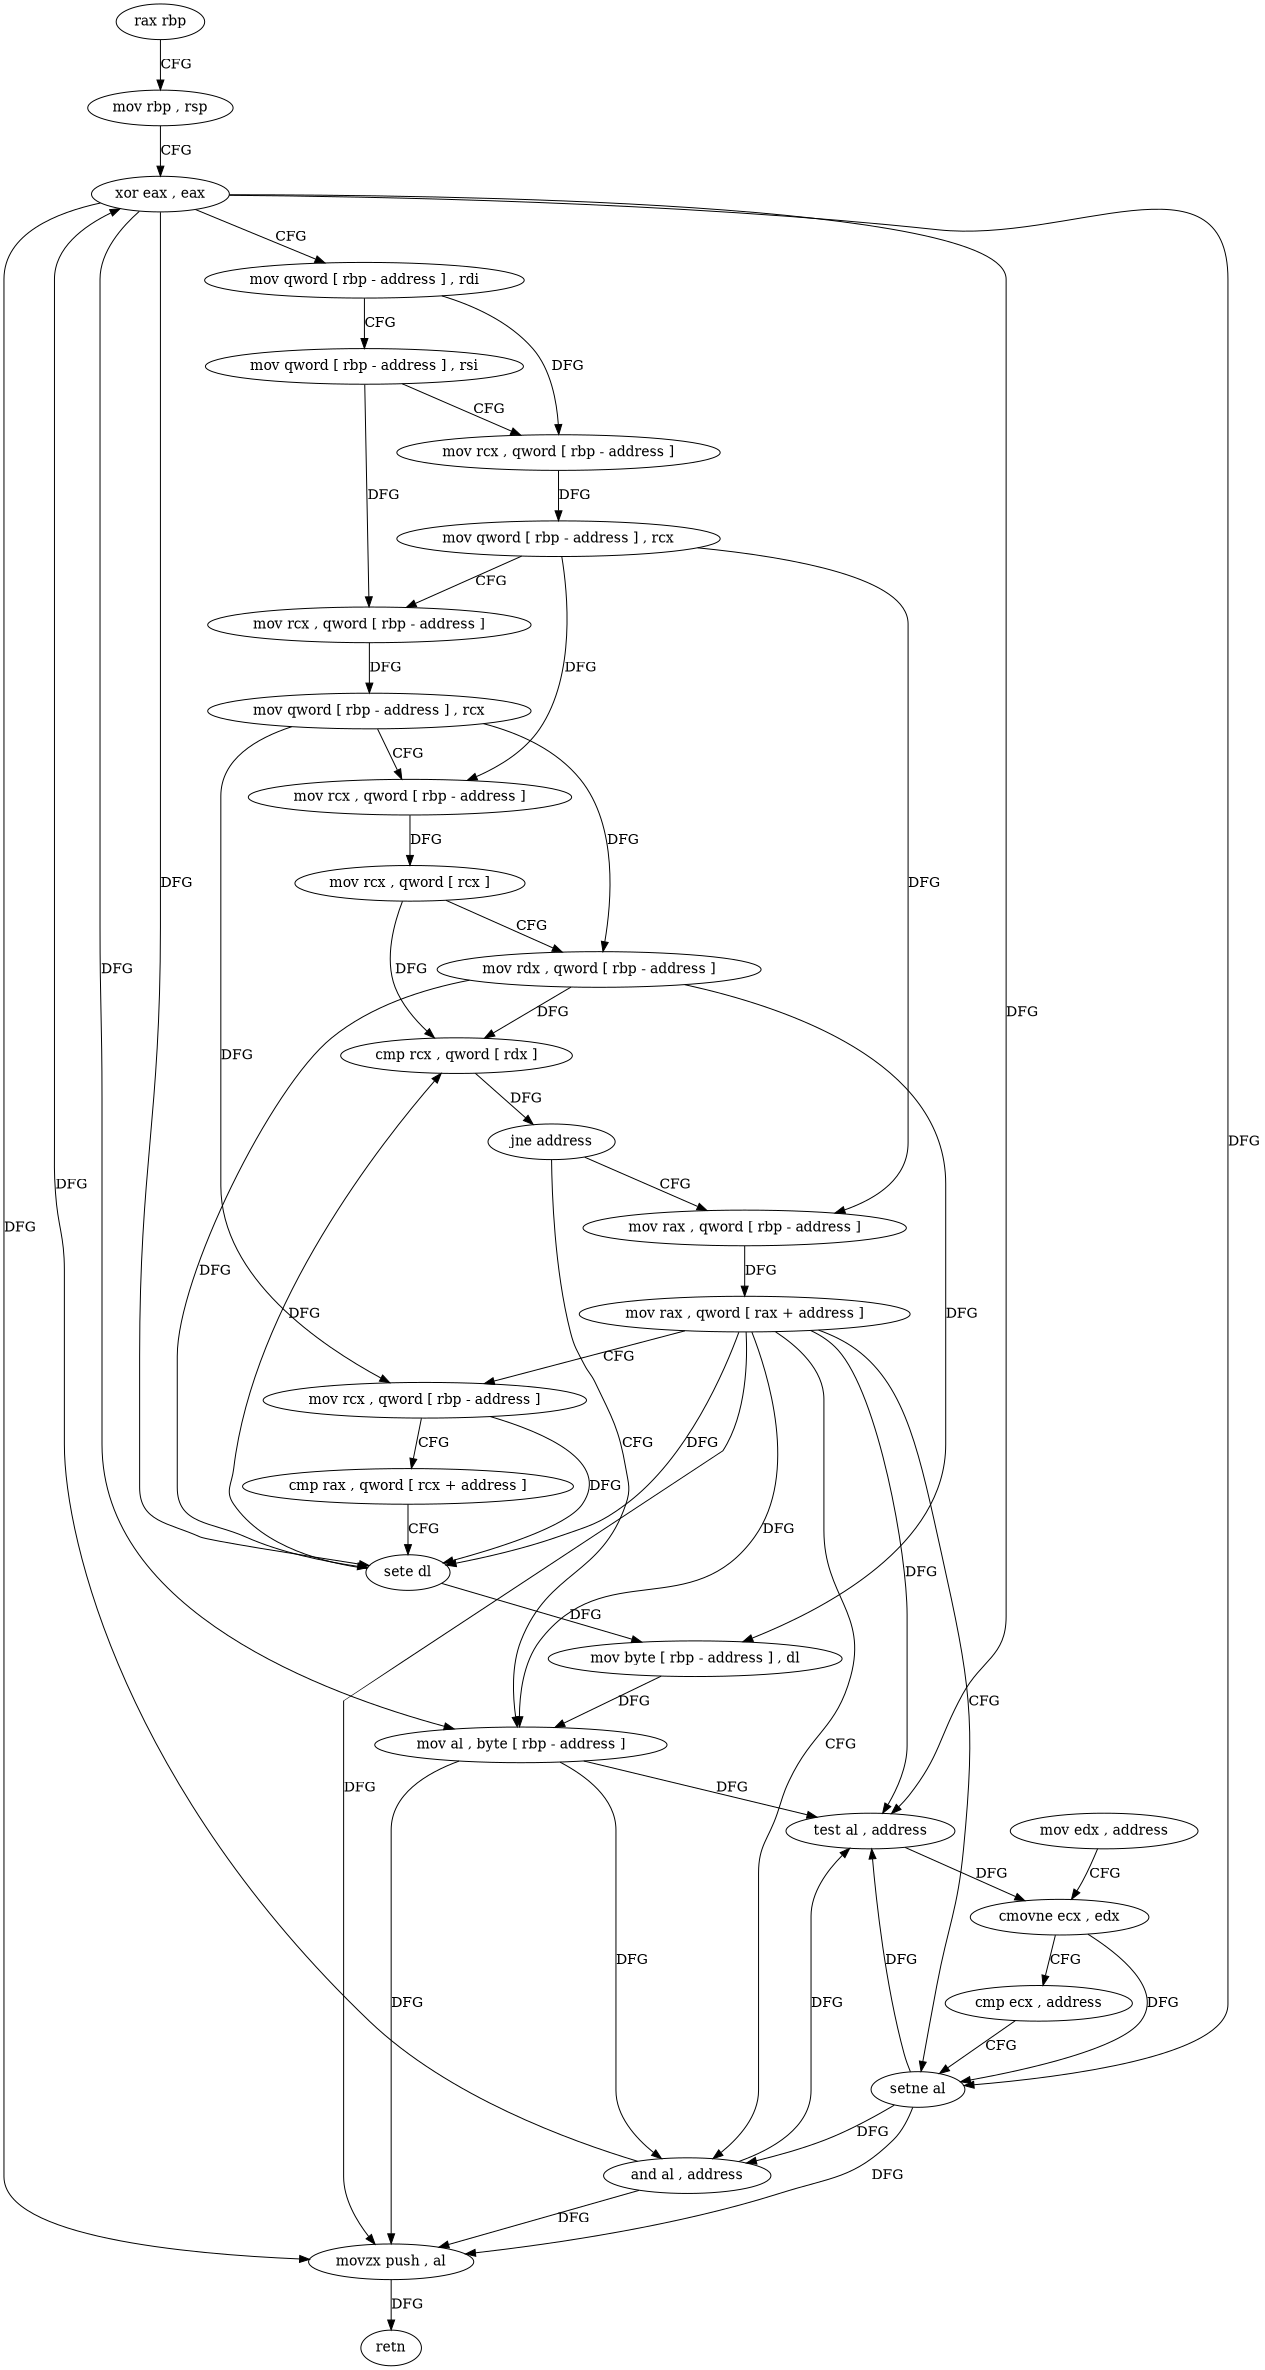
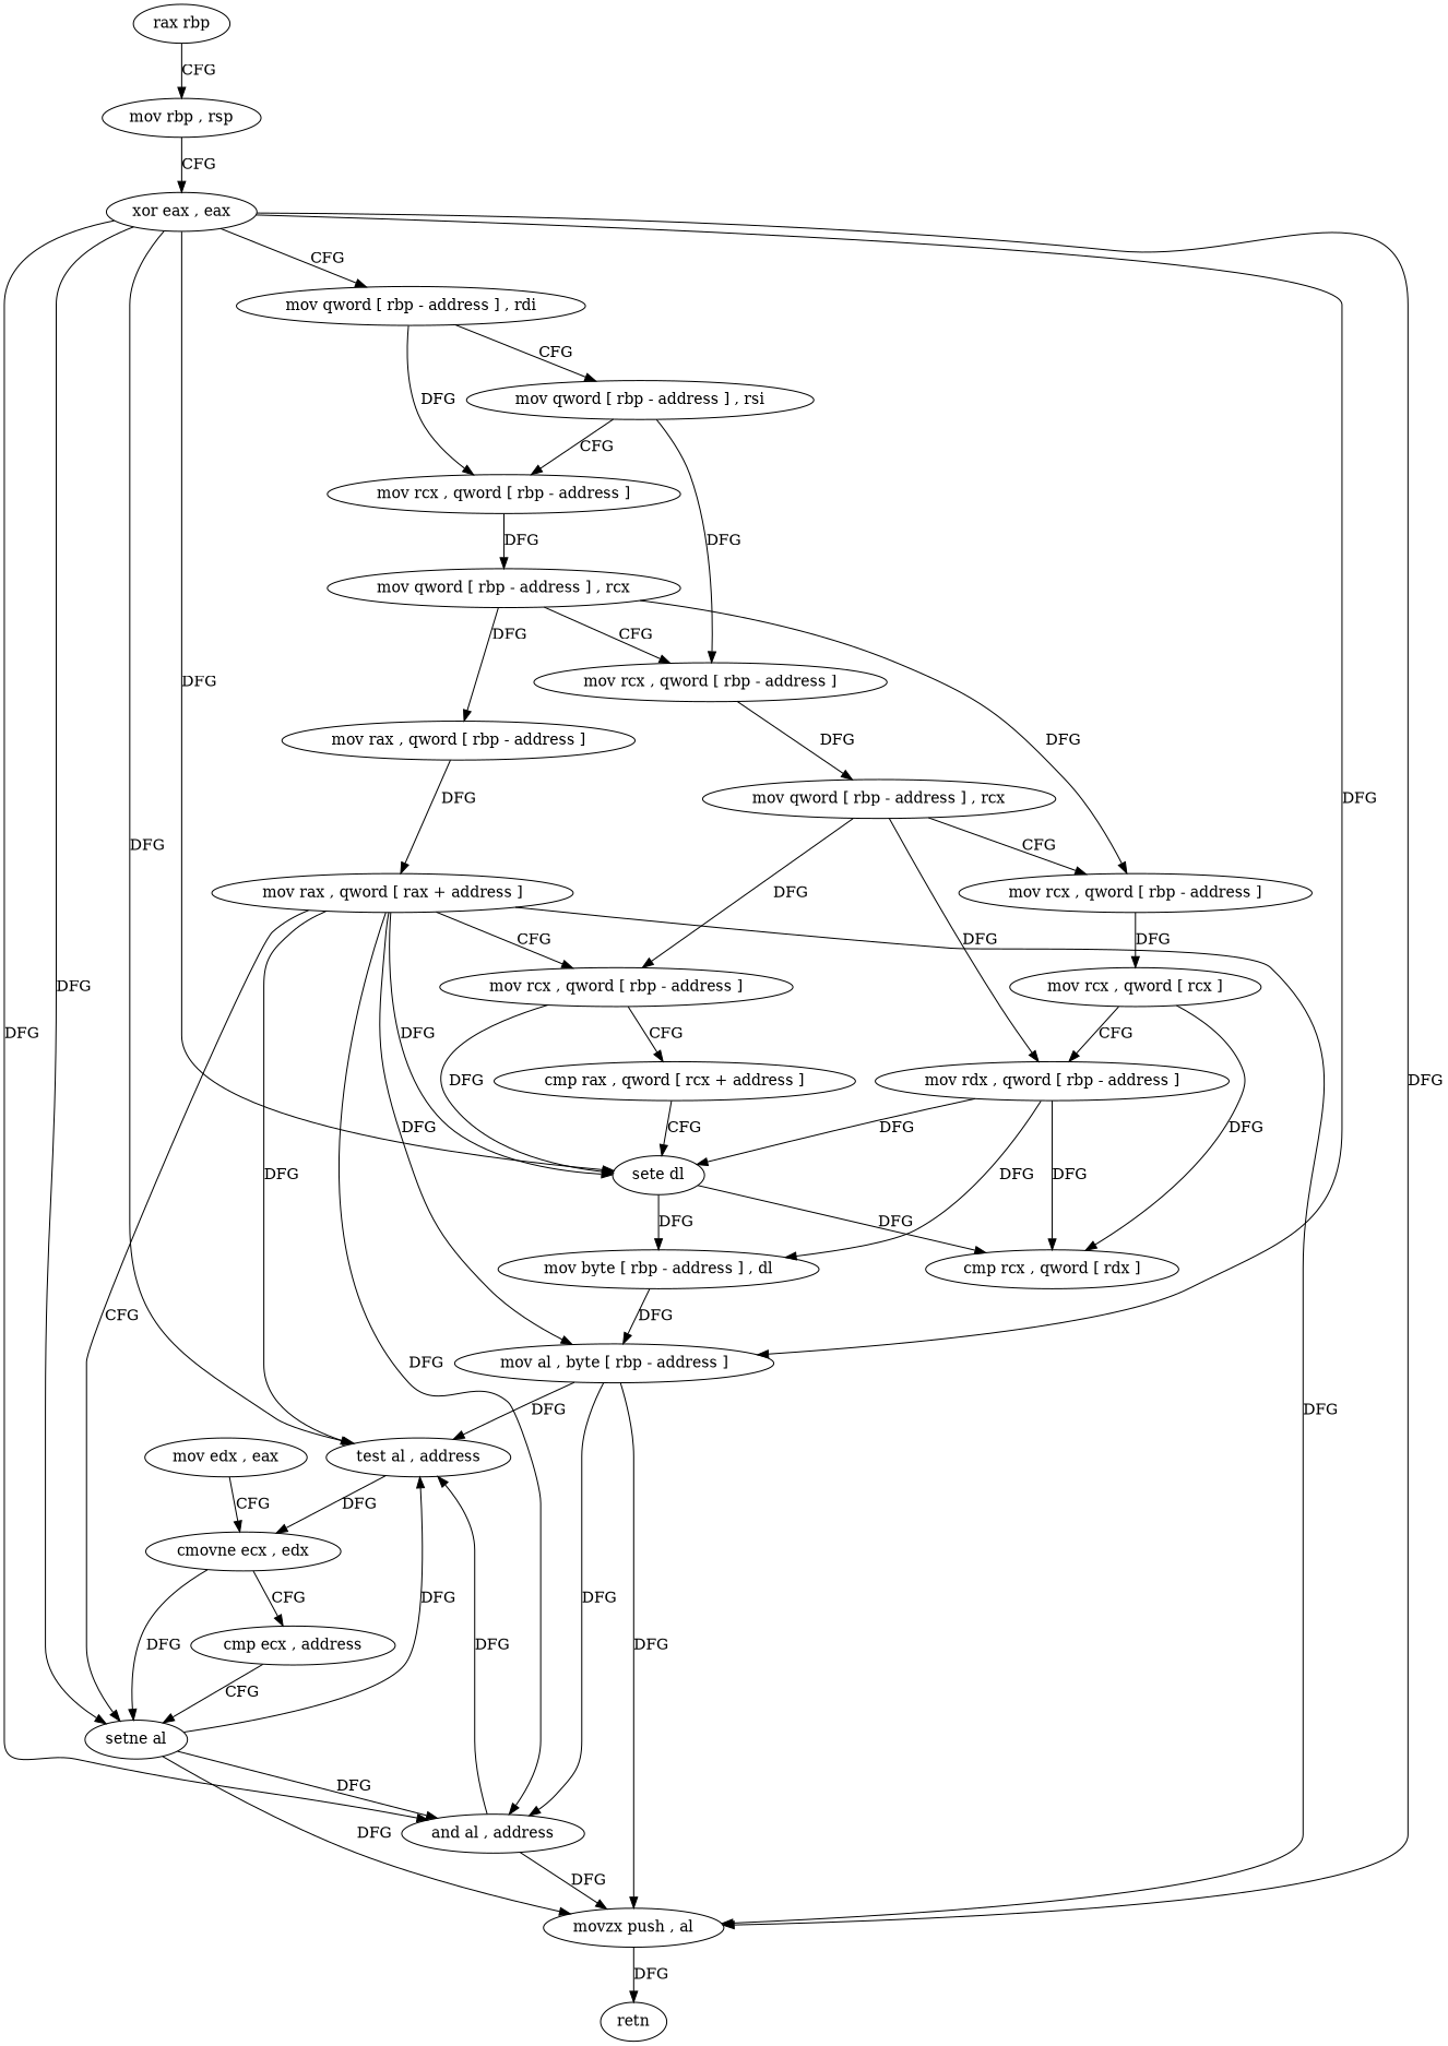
  digraph {
    n1 [label="rax rbp"]
    n2 [label="mov rbp , rsp"]
    n3 [label="xor eax , eax"]
    n4 [label="mov qword [ rbp - address ] , rdi"]
    n5 [label="mov al , byte [ rbp - address ]"]
    n6 [label="test al , address"]
    n7 [label="setne al"]
    n8 [label="and al , address"]
    n9 [label="movzx push , al"]
    n10 [label="sete dl"]
    n11 [label="mov qword [ rbp - address ] , rsi"]
    n12 [label="mov rcx , qword [ rbp - address ]"]
    n13 [label="cmovne ecx , edx"]
    n14 [label=retn]
    n15 [label="cmp rcx , qword [ rdx ]"]
    n16 [label="mov byte [ rbp - address ] , dl"]
    n17 [label="mov rcx , qword [ rbp - address ]"]
    n18 [label="mov qword [ rbp - address ] , rcx"]
    n19 [label="mov qword [ rbp - address ] , rcx"]
    n20 [label="mov rcx , qword [ rbp - address ]"]
    n21 [label="mov rax , qword [ rbp - address ]"]
    n22 [label="mov rcx , qword [ rcx ]"]
    n23 [label="mov rax , qword [ rax + address ]"]
    n24 [label="mov rdx , qword [ rbp - address ]"]
    n25 [label="mov rcx , qword [ rbp - address ]"]
    n26 [label="cmp rax , qword [ rcx + address ]"]
-   n27 [label="jne address"]
-   n28 [label="mov edx , address"]
+   n28 [label="mov edx , eax"]
    n29 [label="cmp ecx , address"]
    n1 -> n2 [label=CFG]
    n2 -> n3 [label=CFG]
    n3 -> n4 [label=CFG]
    n3 -> n5 [label=DFG]
    n3 -> n6 [label=DFG]
    n3 -> n7 [label=DFG]
-   n8 -> n3 [label=DFG]
+   n3 -> n8 [label=DFG]
    n3 -> n9 [label=DFG]
    n3 -> n10 [label=DFG]
    n4 -> n11 [label=CFG]
    n4 -> n12 [label=DFG]
    n5 -> n6 [label=DFG]
    n5 -> n8 [label=DFG]
    n5 -> n9 [label=DFG]
    n6 -> n13 [label=DFG]
    n7 -> n6 [label=DFG]
    n7 -> n8 [label=DFG]
    n7 -> n9 [label=DFG]
    n8 -> n6 [label=DFG]
    n8 -> n9 [label=DFG]
    n9 -> n14 [label=DFG]
    n10 -> n15 [label=DFG]
    n10 -> n16 [label=DFG]
    n11 -> n12 [label=CFG]
    n11 -> n17 [label=DFG]
    n12 -> n18 [label=DFG]
    n13 -> n7 [label=DFG]
    n13 -> n29 [label=CFG]
-   n15 -> n27 [label=DFG]
    n16 -> n5 [label=DFG]
    n17 -> n19 [label=DFG]
    n18 -> n17 [label=CFG]
    n18 -> n20 [label=DFG]
    n18 -> n21 [label=DFG]
    n19 -> n20 [label=CFG]
    n19 -> n24 [label=DFG]
    n19 -> n25 [label=DFG]
    n20 -> n22 [label=DFG]
    n21 -> n23 [label=DFG]
    n22 -> n15 [label=DFG]
    n22 -> n24 [label=CFG]
    n23 -> n5 [label=DFG]
    n23 -> n6 [label=DFG]
    n23 -> n7 [label=CFG]
-   n23 -> n8 [label=CFG]
+   n23 -> n8 [label=DFG]
    n23 -> n9 [label=DFG]
    n23 -> n10 [label=DFG]
    n23 -> n25 [label=CFG]
    n24 -> n10 [label=DFG]
    n24 -> n15 [label=DFG]
    n24 -> n16 [label=DFG]
    n25 -> n10 [label=DFG]
    n25 -> n26 [label=CFG]
    n26 -> n10 [label=CFG]
-   n27 -> n5 [label=CFG]
-   n27 -> n21 [label=CFG]
    n28 -> n13 [label=CFG]
    n29 -> n7 [label=CFG]
  }
